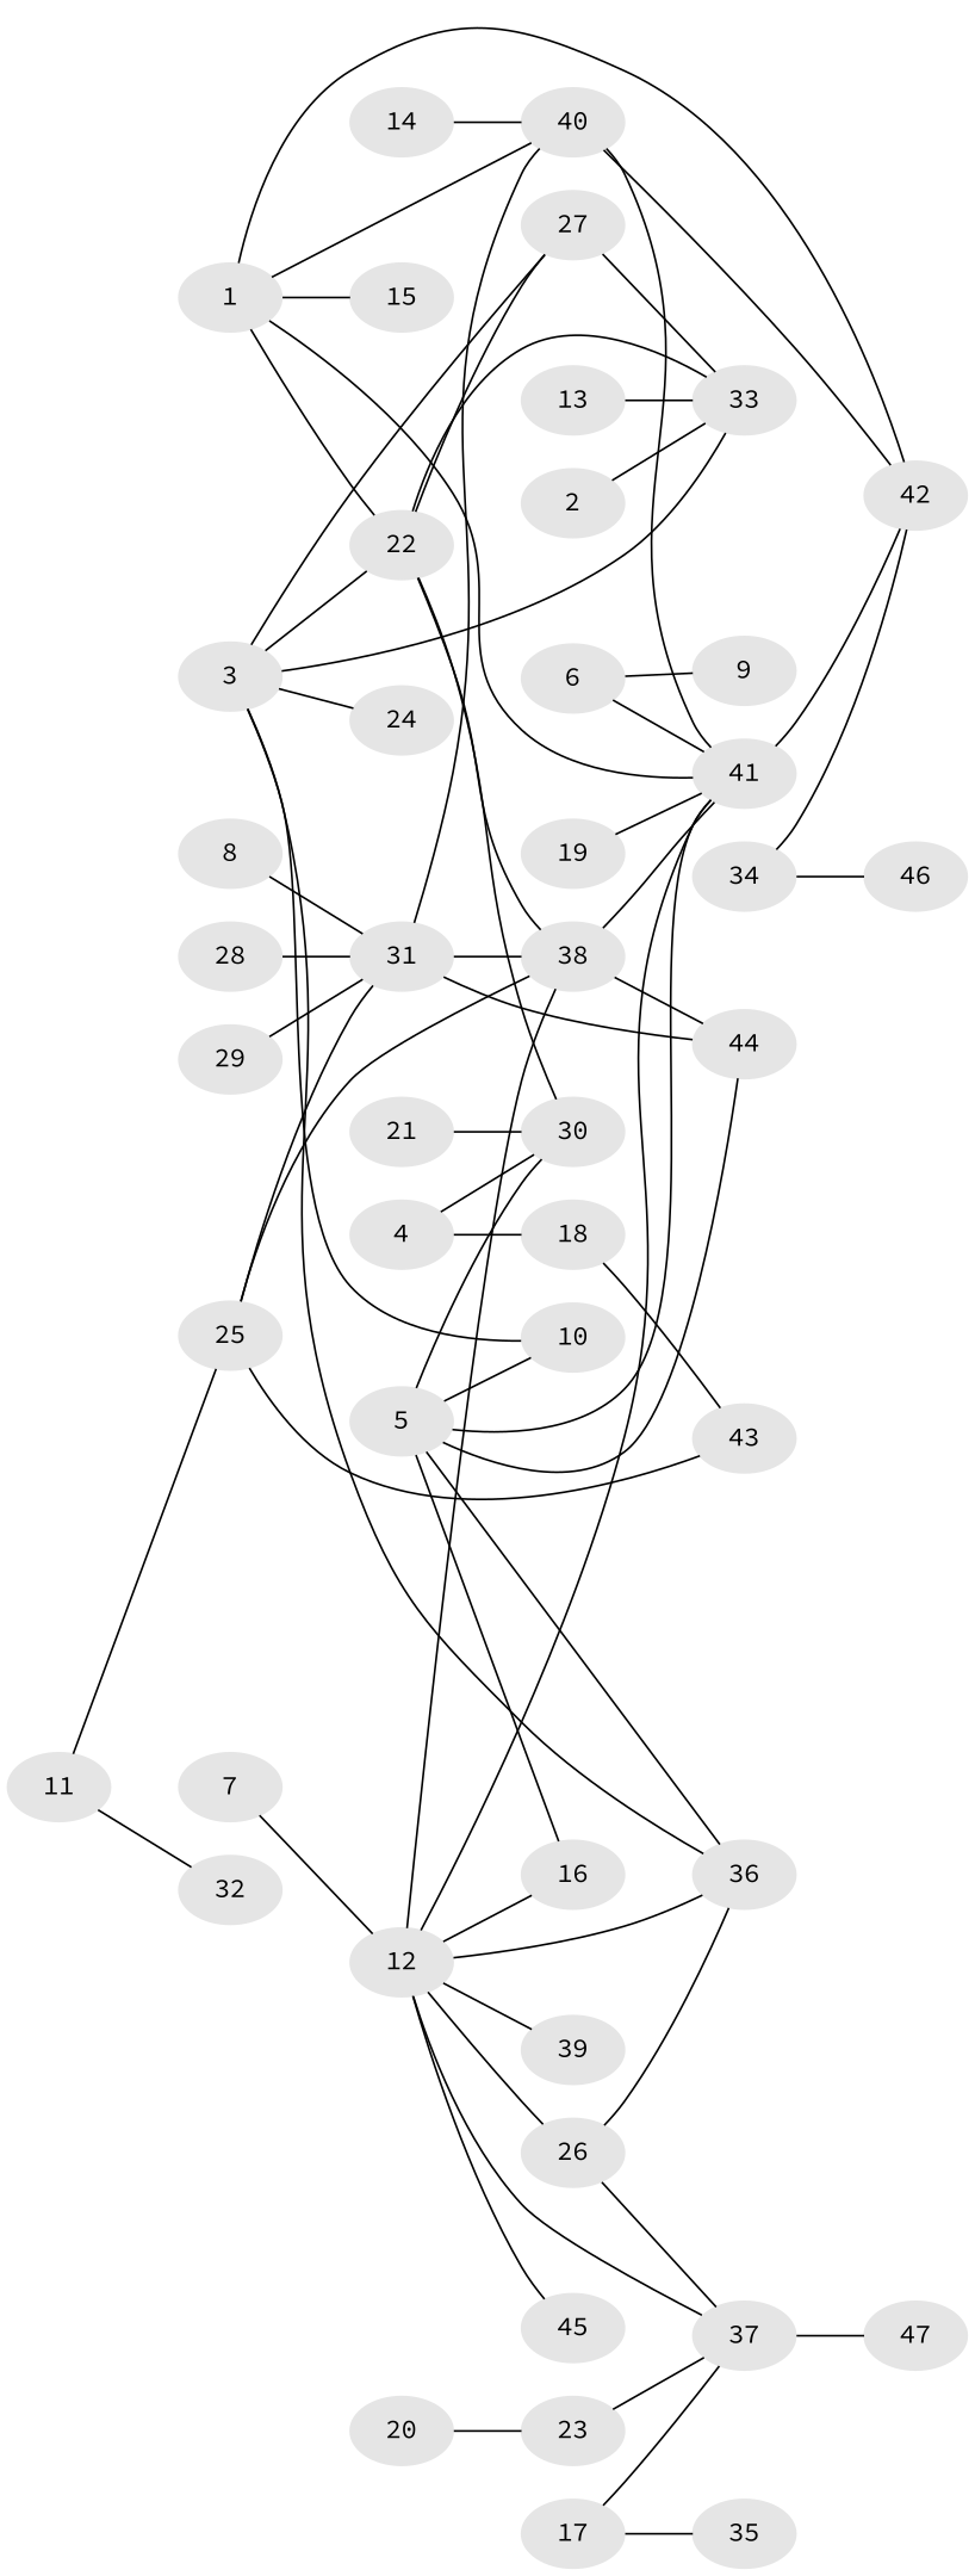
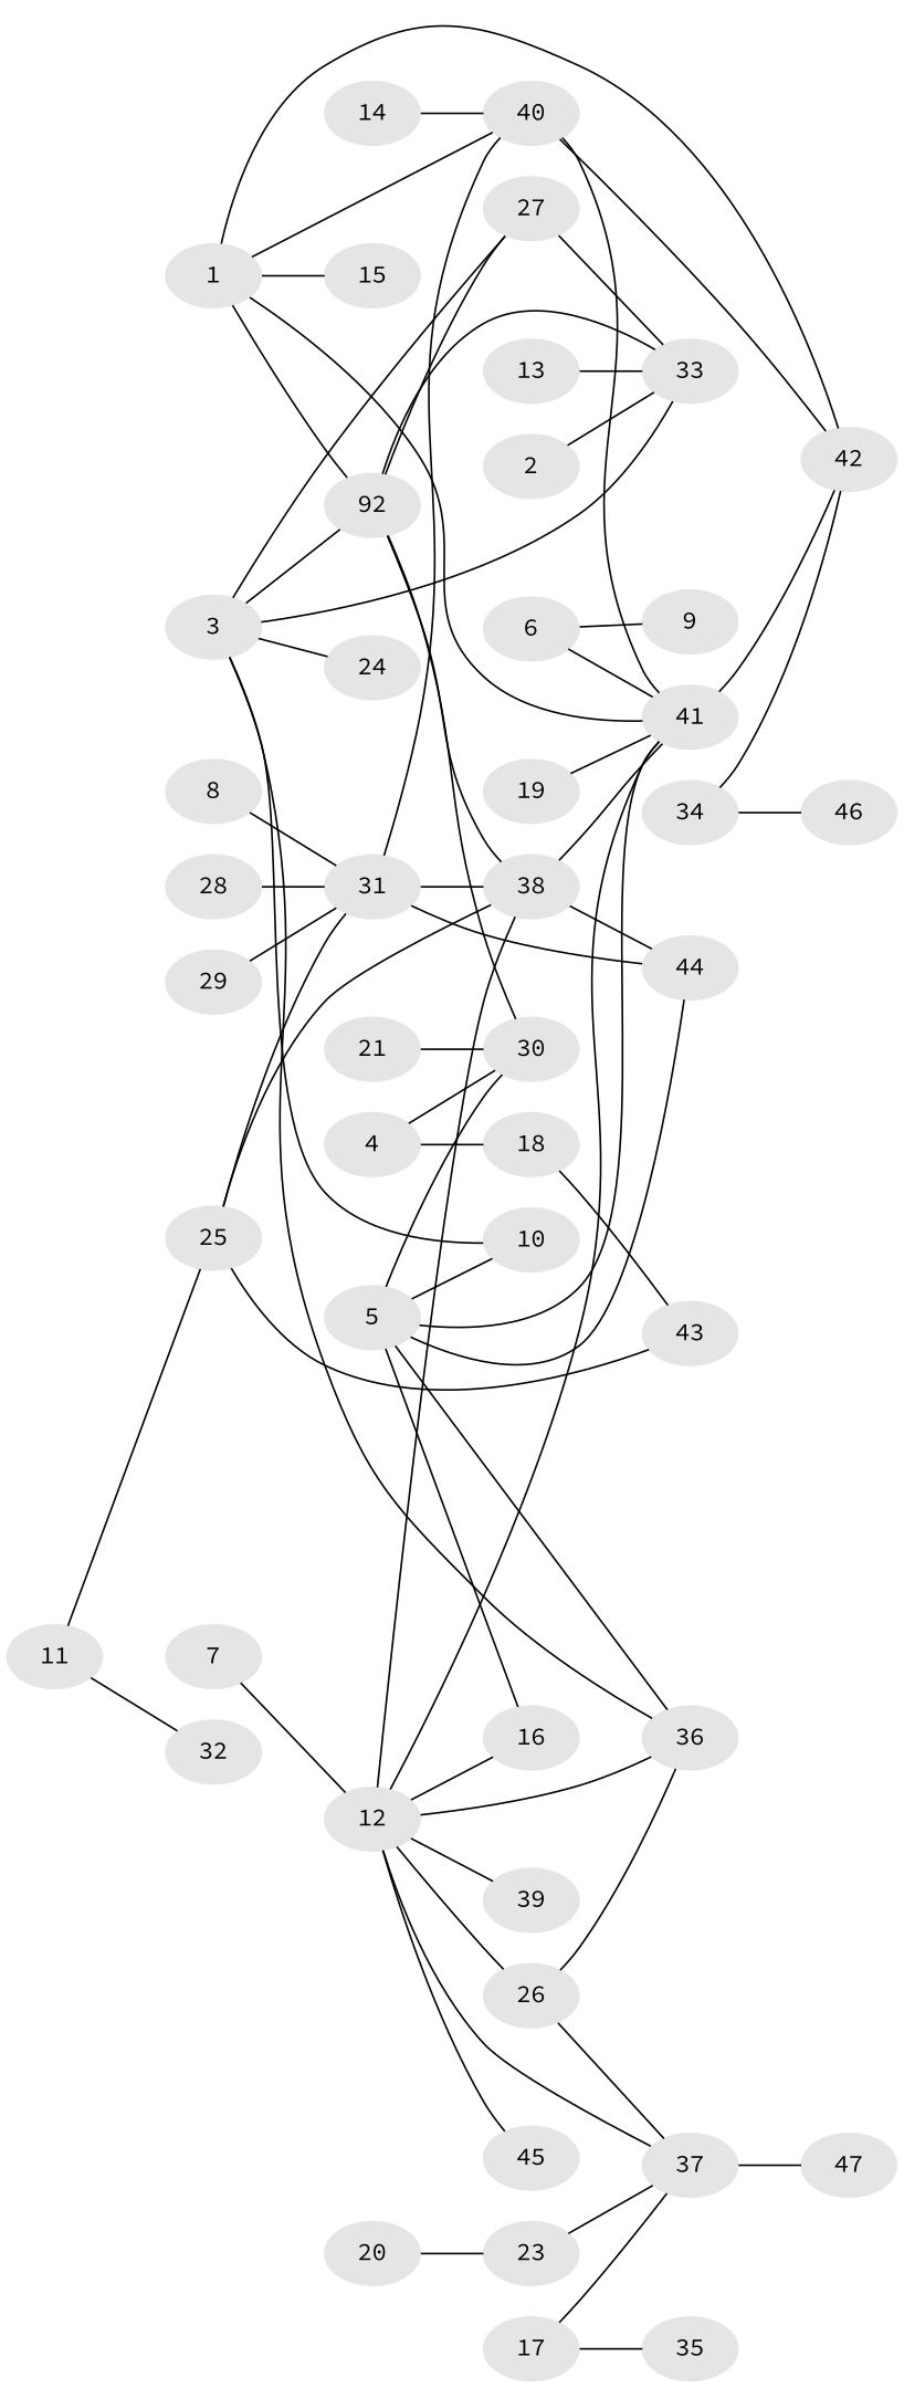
  graph {
    fontname="Source Code Pro"
    rankdir=LR
    node [color=gray90 fontname="Source Code Pro" style=filled]
    edge [fontname="Source Code Pro" weight=1.0]
    1
    15
-   22
+   22 [label=92]
    40
    41
    42
    33
    27
    30
    38
    2
    3
    10
    24
    36
    4
    18
    43
    5
    16
    44
    6
    9
    7
    12
    26
    37
    39
    45
    8
    31
    11
    25
    32
    47
    13
    14
    17
    35
    19
    20
    23
    21
    28
    29
    34
    46
    1 -- 15
    1 -- 22
    1 -- 40
    1 -- 41
    1 -- 42
    22 -- 33
    22 -- 27
    22 -- 30
    22 -- 38
    40 -- 41
    40 -- 42
    41 -- 42
    27 -- 33
    38 -- 41
    38 -- 44
    2 -- 33
    3 -- 22
    3 -- 33
    3 -- 27
    3 -- 10
    3 -- 24
    3 -- 36
    4 -- 30
    4 -- 18
    18 -- 43
    5 -- 41
    5 -- 30 [weight=3.0]
    5 -- 10
    5 -- 36
    5 -- 16
    5 -- 44
    6 -- 41
    6 -- 9
    7 -- 12
    12 -- 41
    12 -- 38
    12 -- 36
    12 -- 16
    12 -- 26
    12 -- 37
    12 -- 39
    12 -- 45
    26 -- 36
    26 -- 37
    37 -- 47
    8 -- 31
    31 -- 40
    31 -- 38
    31 -- 44
    11 -- 25
    11 -- 32
    25 -- 38
    25 -- 43
    25 -- 31
    13 -- 33
    14 -- 40
    17 -- 37
    17 -- 35
    19 -- 41
    20 -- 23
    23 -- 37
    21 -- 30
    28 -- 31
    29 -- 31
    34 -- 42
    34 -- 46
  }
